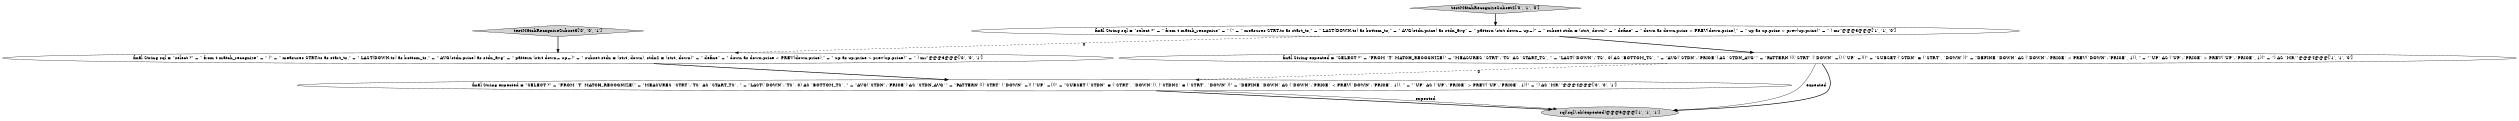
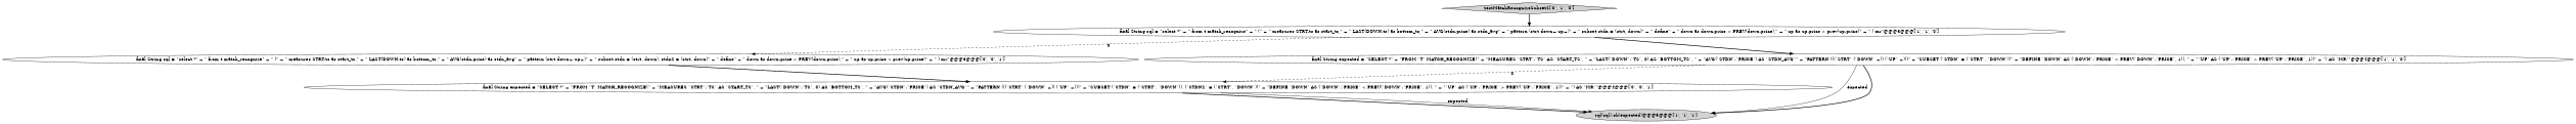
  digraph {
    node [fillcolor=white shape=ellipse style=filled]
    edge [style=bold]
-   n1 [fillcolor=lightgray label="testMatchRecognizeSubset3['0', '0', '1']" shape=diamond]
    n2 [label="final String sql = \"select *\" + \" from t match_recognize\" + \" (\" + \" measures STRT.ts as start_ts,\" + \" LAST(DOWN.ts) as bottom_ts,\" + \" AVG(stdn.price) as stdn_avg\" + \" pattern (strt down+ up+)\" + \" subset stdn = (strt, down), stdn2 = (strt, down)\" + \" define\" + \" down as down.price < PREV(down.price),\" + \" up as up.price > prev(up.price)\" + \" ) mr\"@@@3@@@['0', '0', '1']"]
    n3 [label="final String expected = \"SELECT *\" + \"FROM `T` MATCH_RECOGNIZE(\" + \"MEASURES `STRT`.`TS` AS `START_TS`, \" + \"LAST(`DOWN`.`TS`, 0) AS `BOTTOM_TS`, \" + \"AVG(`STDN`.`PRICE`) AS `STDN_AVG`\" + \"PATTERN (((`STRT` (`DOWN` +)) (`UP` +)))\" + \"SUBSET (`STDN` = (`STRT`, `DOWN`)), (`STDN2` = (`STRT`, `DOWN`))\" + \"DEFINE `DOWN` AS (`DOWN`.`PRICE` < PREV(`DOWN`.`PRICE`, 1)), \" + \"`UP` AS (`UP`.`PRICE` > PREV(`UP`.`PRICE`, 1))\" + \") AS `MR`\"@@@4@@@['0', '0', '1']"]
    n4 [fillcolor=lightgray label="sql(sql).ok(expected)@@@5@@@['1', '1', '1']"]
    n5 [fillcolor=lightgray label="testMatchRecognizeSubset2['0', '1', '0']" shape=diamond]
    n6 [label="final String sql = \"select *\" + \" from t match_recognize\" + \" (\" + \" measures STRT.ts as start_ts,\" + \" LAST(DOWN.ts) as bottom_ts,\" + \" AVG(stdn.price) as stdn_avg\" + \" pattern (strt down+ up+)\" + \" subset stdn = (strt, down)\" + \" define\" + \" down as down.price < PREV(down.price),\" + \" up as up.price > prev(up.price)\" + \" ) mr\"@@@3@@@['1', '1', '0']"]
    n7 [label="final String expected = \"SELECT *\" + \"FROM `T` MATCH_RECOGNIZE(\" + \"MEASURES `STRT`.`TS` AS `START_TS`, \" + \"LAST(`DOWN`.`TS`, 0) AS `BOTTOM_TS`, \" + \"AVG(`STDN`.`PRICE`) AS `STDN_AVG`\" + \"PATTERN (((`STRT` (`DOWN` +)) (`UP` +)))\" + \"SUBSET (`STDN` = (`STRT`, `DOWN`))\" + \"DEFINE `DOWN` AS (`DOWN`.`PRICE` < PREV(`DOWN`.`PRICE`, 1)), \" + \"`UP` AS (`UP`.`PRICE` > PREV(`UP`.`PRICE`, 1))\" + \") AS `MR`\"@@@4@@@['1', '1', '0']"]
-   n1 -> n2
    n2 -> n3
    n3 -> n4
    n3 -> n4 [label=expected style=solid]
    n5 -> n6
    n6 -> n2 [label=0 style=dashed]
    n6 -> n7
    n7 -> n3 [label=0 style=dashed]
    n7 -> n4 [label=expected style=solid]
    n7 -> n4
  }
